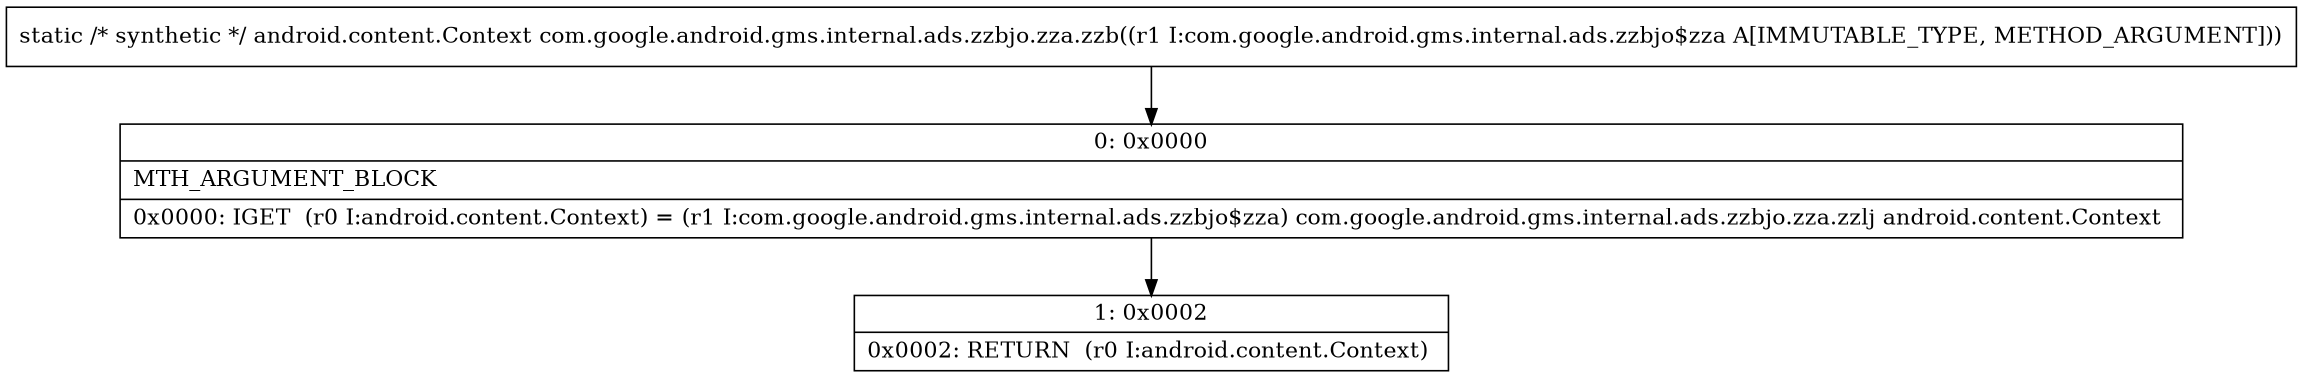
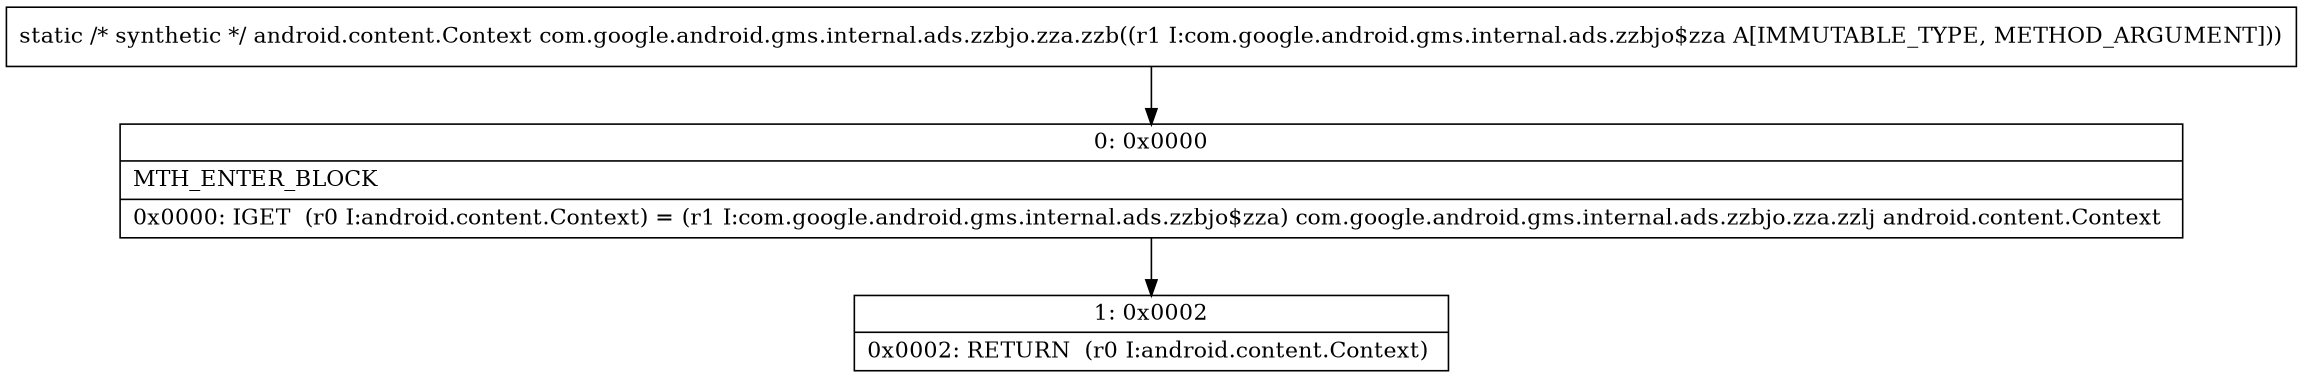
  digraph {
    node [shape=record]
-   n1 [label="{0\:\ 0x0000|MTH_ARGUMENT_BLOCK\l|0x0000: IGET  (r0 I:android.content.Context) = (r1 I:com.google.android.gms.internal.ads.zzbjo$zza) com.google.android.gms.internal.ads.zzbjo.zza.zzlj android.content.Context \l}"]
+   n1 [label="{0\:\ 0x0000|MTH_ENTER_BLOCK\l|0x0000: IGET  (r0 I:android.content.Context) = (r1 I:com.google.android.gms.internal.ads.zzbjo$zza) com.google.android.gms.internal.ads.zzbjo.zza.zzlj android.content.Context \l}"]
    n2 [label="{1\:\ 0x0002|0x0002: RETURN  (r0 I:android.content.Context) \l}"]
    n3 [label="{static \/* synthetic *\/ android.content.Context com.google.android.gms.internal.ads.zzbjo.zza.zzb((r1 I:com.google.android.gms.internal.ads.zzbjo$zza A[IMMUTABLE_TYPE, METHOD_ARGUMENT])) }"]
    n1 -> n2
    n3 -> n1
  }
